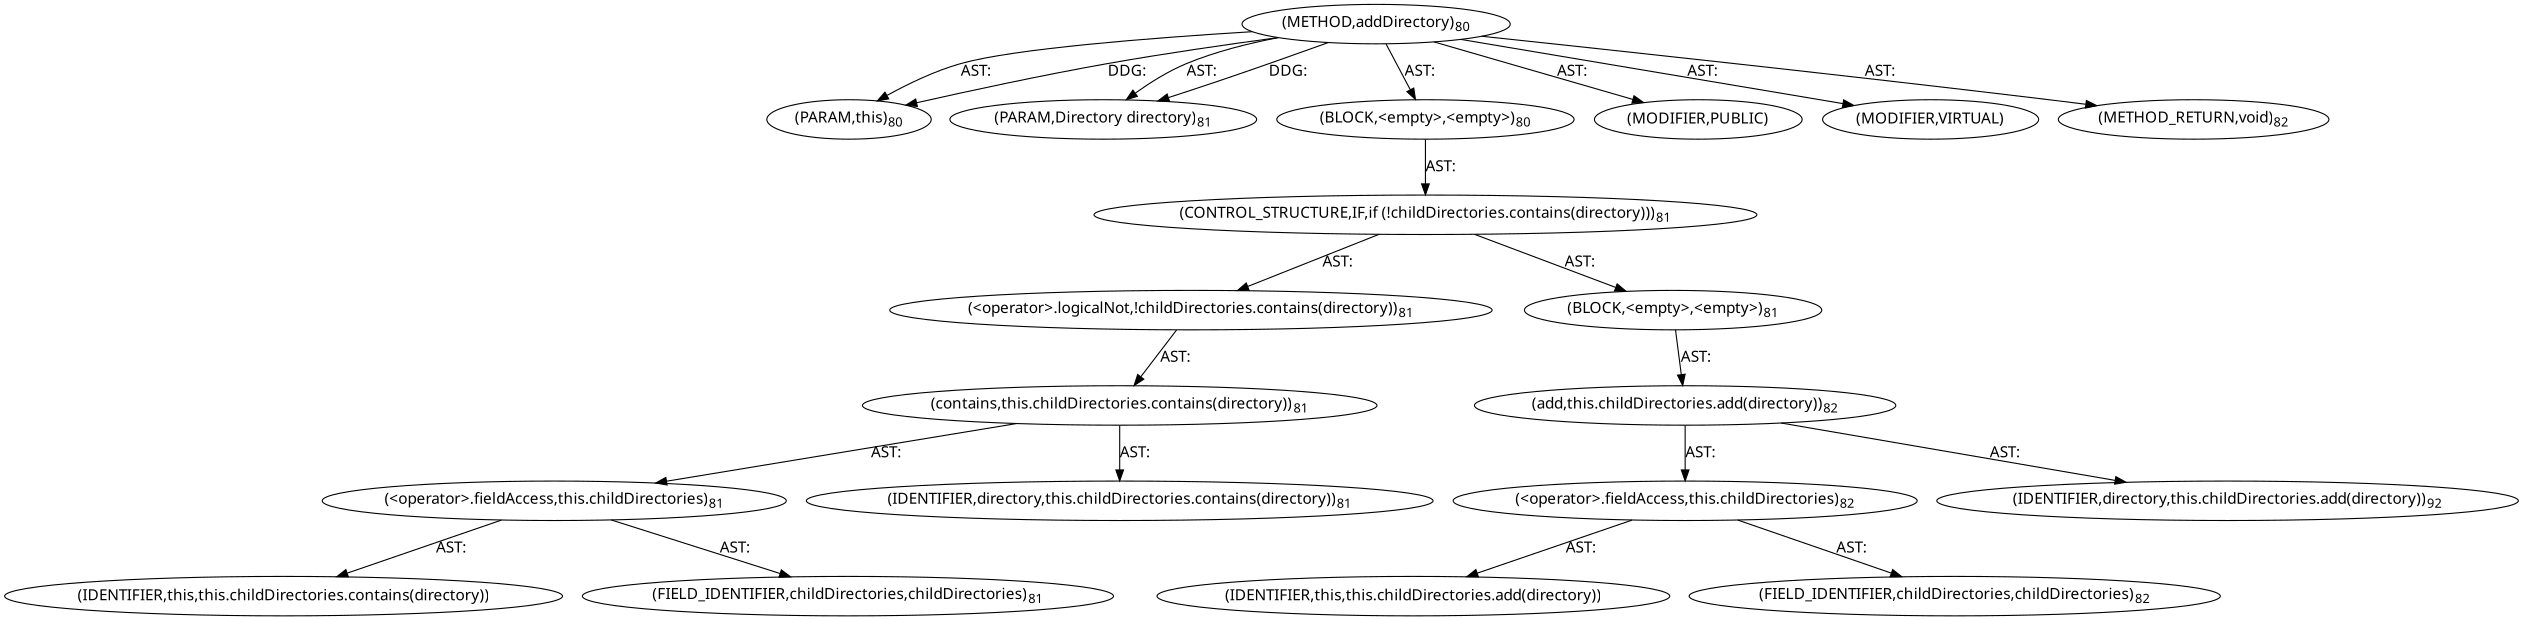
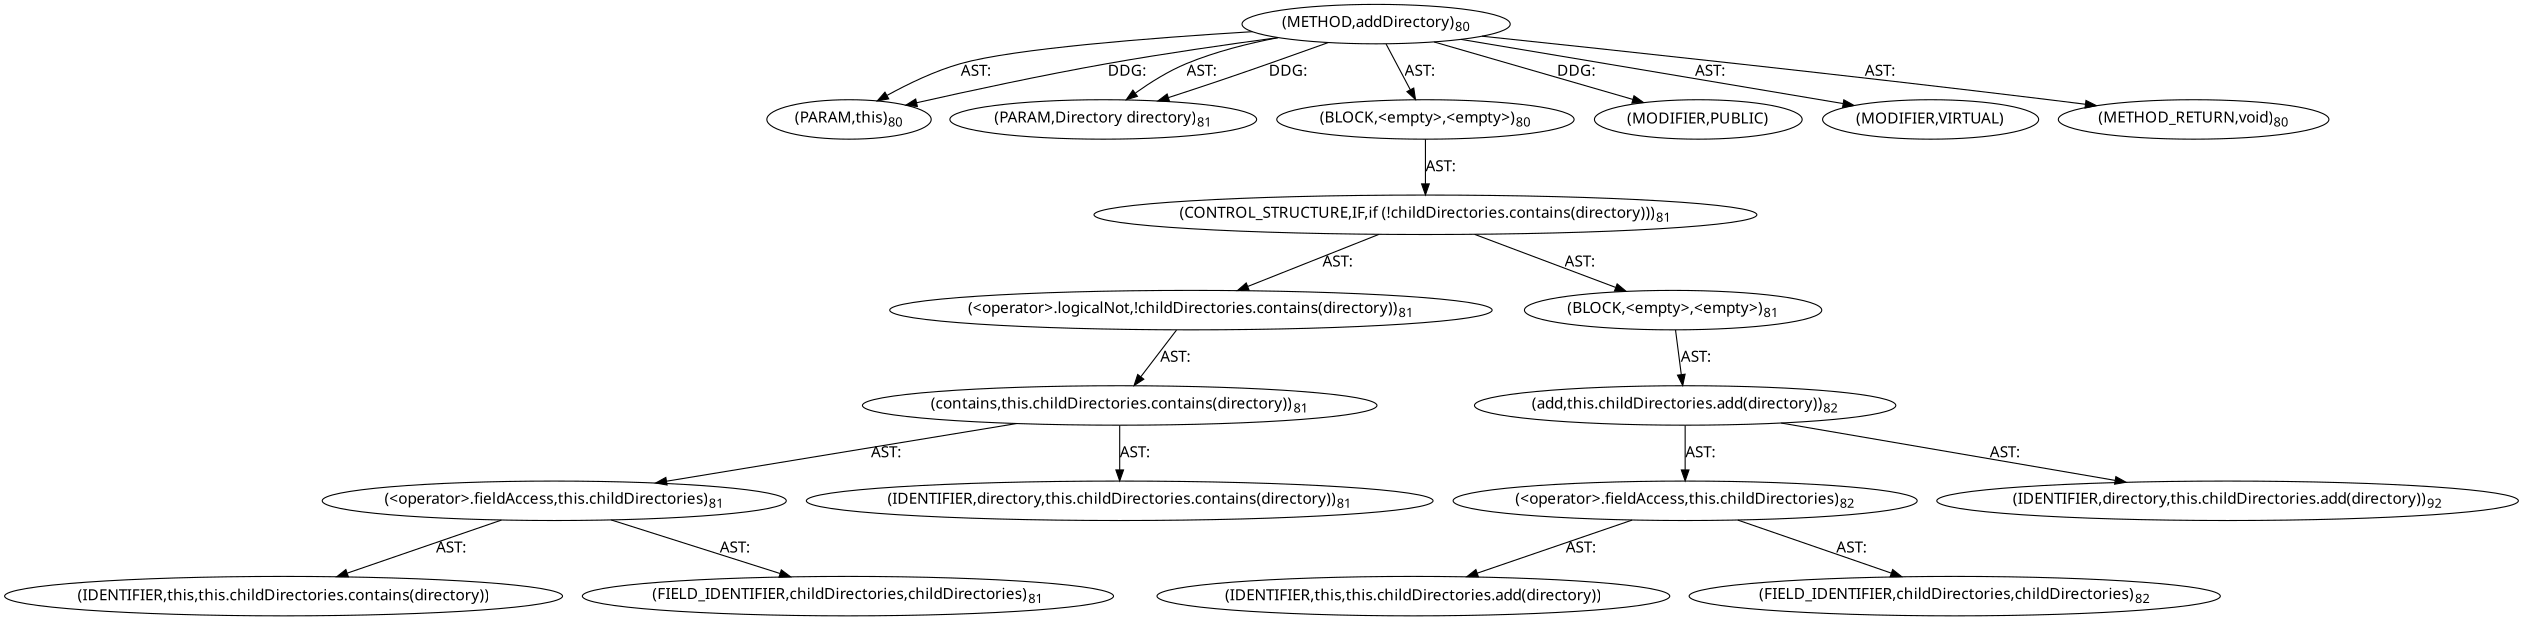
  digraph {
    fontname="Noto Sans"
    node [fontname="Noto Sans"]
    edge [fontname="Noto Sans"]
    n1 [label=<(METHOD,addDirectory)<SUB>80</SUB>>]
    n2 [label=<(PARAM,this)<SUB>80</SUB>>]
    n3 [label=<(PARAM,Directory directory)<SUB>81</SUB>>]
    n4 [label=<(BLOCK,&lt;empty&gt;,&lt;empty&gt;)<SUB>80</SUB>>]
    n5 [label=<(MODIFIER,PUBLIC)>]
    n6 [label=<(MODIFIER,VIRTUAL)>]
-   n7 [label=<(METHOD_RETURN,void)<SUB>82</SUB>>]
+   n7 [label=<(METHOD_RETURN,void)<SUB>80</SUB>>]
    n8 [label=<(CONTROL_STRUCTURE,IF,if (!childDirectories.contains(directory)))<SUB>81</SUB>>]
    n9 [label=<(&lt;operator&gt;.logicalNot,!childDirectories.contains(directory))<SUB>81</SUB>>]
    n10 [label=<(BLOCK,&lt;empty&gt;,&lt;empty&gt;)<SUB>81</SUB>>]
    n11 [label=<(contains,this.childDirectories.contains(directory))<SUB>81</SUB>>]
    n12 [label=<(add,this.childDirectories.add(directory))<SUB>82</SUB>>]
    n13 [label=<(&lt;operator&gt;.fieldAccess,this.childDirectories)<SUB>81</SUB>>]
    n14 [label=<(IDENTIFIER,directory,this.childDirectories.contains(directory))<SUB>81</SUB>>]
    n15 [label=<(IDENTIFIER,this,this.childDirectories.contains(directory))>]
    n16 [label=<(FIELD_IDENTIFIER,childDirectories,childDirectories)<SUB>81</SUB>>]
    n17 [label=<(&lt;operator&gt;.fieldAccess,this.childDirectories)<SUB>82</SUB>>]
    n18 [label=<(IDENTIFIER,directory,this.childDirectories.add(directory))<SUB>92</SUB>>]
    n19 [label=<(IDENTIFIER,this,this.childDirectories.add(directory))>]
    n20 [label=<(FIELD_IDENTIFIER,childDirectories,childDirectories)<SUB>82</SUB>>]
    n1 -> n2 [label="AST: "]
    n1 -> n2 [label="DDG: "]
    n1 -> n3 [label="AST: "]
    n1 -> n3 [label="DDG: "]
    n1 -> n4 [label="AST: "]
-   n1 -> n5 [label="AST: "]
+   n1 -> n5 [label="DDG: "]
    n1 -> n6 [label="AST: "]
    n1 -> n7 [label="AST: "]
    n4 -> n8 [label="AST: "]
    n8 -> n9 [label="AST: "]
    n8 -> n10 [label="AST: "]
    n9 -> n11 [label="AST: "]
    n10 -> n12 [label="AST: "]
    n11 -> n13 [label="AST: "]
    n11 -> n14 [label="AST: "]
    n12 -> n17 [label="AST: "]
    n12 -> n18 [label="AST: "]
    n13 -> n15 [label="AST: "]
    n13 -> n16 [label="AST: "]
    n17 -> n19 [label="AST: "]
    n17 -> n20 [label="AST: "]
  }
